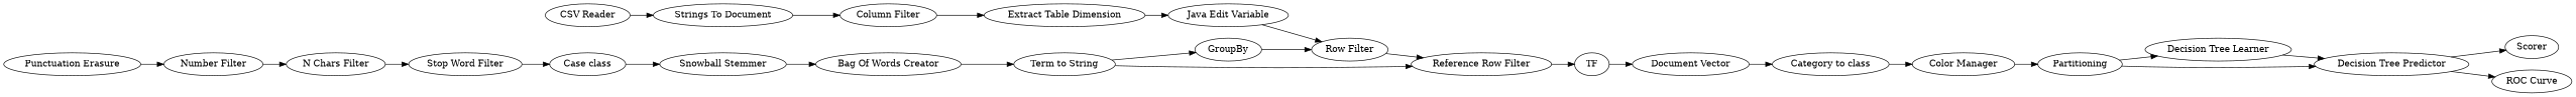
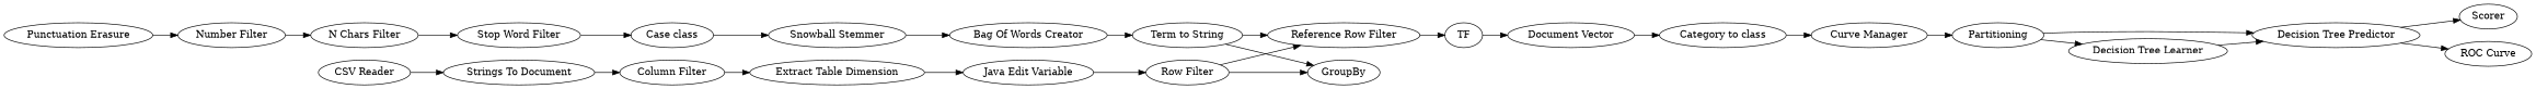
  digraph {
    rankdir=LR
-   n1 [label="Color Manager"]
+   n1 [label="Curve Manager"]
    n2 [label=Partitioning]
    n3 [label="Decision Tree Learner"]
    n4 [label="Decision Tree Predictor"]
    n5 [label=Scorer]
    n6 [label="ROC Curve"]
    n7 [label="Term to String"]
    n8 [label=GroupBy]
    n9 [label="Reference Row Filter"]
    n10 [label="Row Filter"]
    n11 [label=TF]
    n12 [label="CSV Reader"]
    n13 [label="Strings To Document"]
    n14 [label="Column Filter"]
    n15 [label="Extract Table Dimension"]
    n16 [label="Java Edit Variable"]
    n17 [label="Number Filter"]
    n18 [label="N Chars Filter"]
    n19 [label="Stop Word Filter"]
    n20 [label="Case class"]
    n21 [label="Punctuation Erasure"]
    n22 [label="Document Vector"]
    n23 [label="Category to class"]
    n24 [label="Snowball Stemmer"]
    n25 [label="Bag Of Words Creator"]
    n1 -> n2
    n2 -> n3
    n2 -> n4
    n3 -> n4
    n4 -> n5
    n4 -> n6
    n7 -> n8
    n7 -> n9
-   n8 -> n10
+   n10 -> n8
    n9 -> n11
    n10 -> n9
    n11 -> n22
    n12 -> n13
    n13 -> n14
    n14 -> n15
    n15 -> n16
    n16 -> n10
    n17 -> n18
    n18 -> n19
    n19 -> n20
    n20 -> n24
    n21 -> n17
    n22 -> n23
    n23 -> n1
    n24 -> n25
    n25 -> n7
  }
